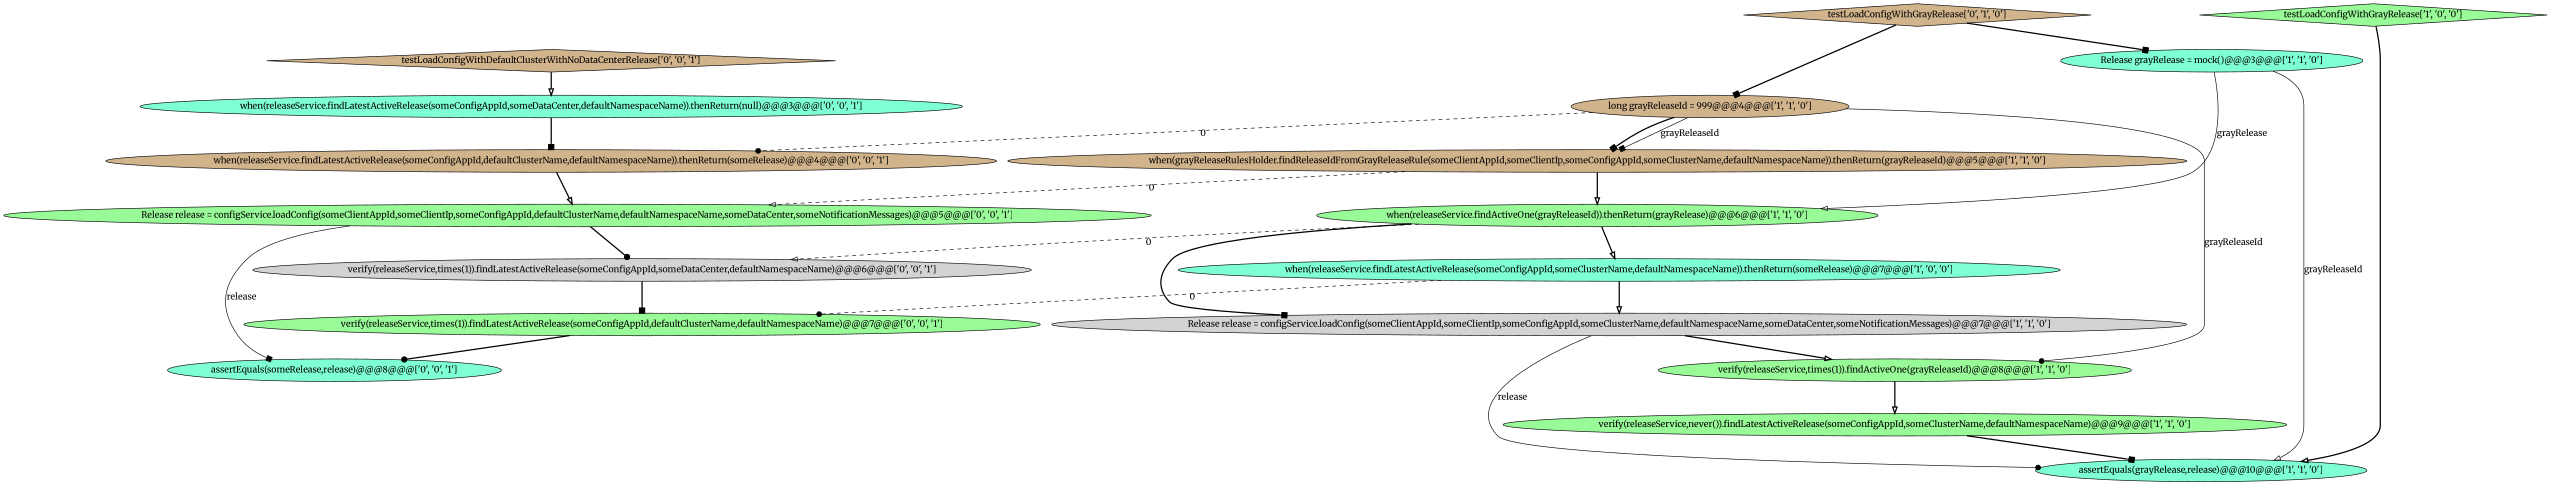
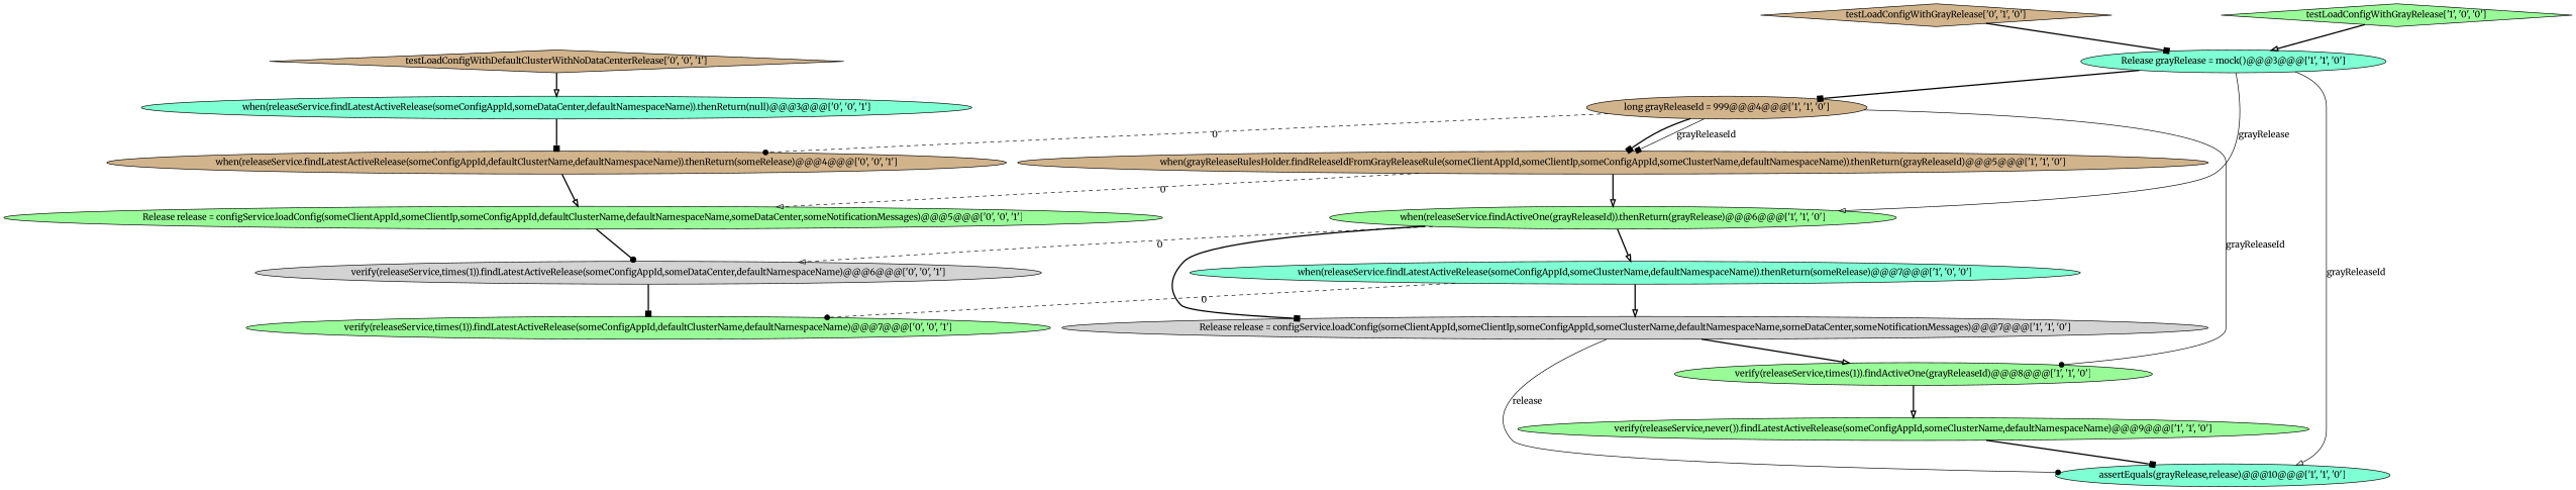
  digraph {
    fontname=Merriweather
    node [fillcolor=palegreen fontname=Merriweather shape=ellipse style=filled]
    edge [arrowhead=onormal fontname=Merriweather style=bold]
-   n1 [fillcolor=aquamarine label="assertEquals(someRelease,release)@@@8@@@['0', '0', '1']"]
    n2 [label="Release release = configService.loadConfig(someClientAppId,someClientIp,someConfigAppId,defaultClusterName,defaultNamespaceName,someDataCenter,someNotificationMessages)@@@5@@@['0', '0', '1']"]
    n3 [fillcolor=lightgrey label="verify(releaseService,times(1)).findLatestActiveRelease(someConfigAppId,someDataCenter,defaultNamespaceName)@@@6@@@['0', '0', '1']"]
    n4 [label="verify(releaseService,times(1)).findLatestActiveRelease(someConfigAppId,defaultClusterName,defaultNamespaceName)@@@7@@@['0', '0', '1']"]
    n5 [fillcolor=aquamarine label="Release grayRelease = mock()@@@3@@@['1', '1', '0']"]
    n6 [fillcolor=aquamarine label="assertEquals(grayRelease,release)@@@10@@@['1', '1', '0']"]
    n7 [fillcolor=tan label="long grayReleaseId = 999@@@4@@@['1', '1', '0']"]
    n8 [label="when(releaseService.findActiveOne(grayReleaseId)).thenReturn(grayRelease)@@@6@@@['1', '1', '0']"]
    n9 [fillcolor=tan label="when(releaseService.findLatestActiveRelease(someConfigAppId,defaultClusterName,defaultNamespaceName)).thenReturn(someRelease)@@@4@@@['0', '0', '1']"]
    n10 [label="verify(releaseService,times(1)).findActiveOne(grayReleaseId)@@@8@@@['1', '1', '0']"]
    n11 [fillcolor=tan label="when(grayReleaseRulesHolder.findReleaseIdFromGrayReleaseRule(someClientAppId,someClientIp,someConfigAppId,someClusterName,defaultNamespaceName)).thenReturn(grayReleaseId)@@@5@@@['1', '1', '0']"]
    n12 [fillcolor=aquamarine label="when(releaseService.findLatestActiveRelease(someConfigAppId,someClusterName,defaultNamespaceName)).thenReturn(someRelease)@@@7@@@['1', '0', '0']"]
    n13 [fillcolor=lightgrey label="Release release = configService.loadConfig(someClientAppId,someClientIp,someConfigAppId,someClusterName,defaultNamespaceName,someDataCenter,someNotificationMessages)@@@7@@@['1', '1', '0']"]
    n14 [fillcolor=tan label="testLoadConfigWithDefaultClusterWithNoDataCenterRelease['0', '0', '1']" shape=diamond]
    n15 [fillcolor=aquamarine label="when(releaseService.findLatestActiveRelease(someConfigAppId,someDataCenter,defaultNamespaceName)).thenReturn(null)@@@3@@@['0', '0', '1']"]
    n16 [label="verify(releaseService,never()).findLatestActiveRelease(someConfigAppId,someClusterName,defaultNamespaceName)@@@9@@@['1', '1', '0']"]
    n17 [fillcolor=tan label="testLoadConfigWithGrayRelease['0', '1', '0']" shape=diamond]
    n18 [label="testLoadConfigWithGrayRelease['1', '0', '0']" shape=diamond]
-   n2 -> n1 [arrowhead=box label=release style=solid]
    n2 -> n3 [arrowhead=dot]
    n3 -> n4 [arrowhead=box]
-   n4 -> n1 [arrowhead=dot]
    n5 -> n6 [label=grayReleaseId style=solid]
-   n17 -> n7 [arrowhead=box]
+   n5 -> n7 [arrowhead=box]
    n5 -> n8 [label=grayRelease style=solid]
    n7 -> n9 [arrowhead=dot label=0 style=dashed]
    n7 -> n10 [arrowhead=dot label=grayReleaseId style=solid]
    n7 -> n11 [arrowhead=box label=grayReleaseId style=solid]
    n7 -> n11 [arrowhead=box]
    n8 -> n3 [label=0 style=dashed]
    n8 -> n12
    n8 -> n13 [arrowhead=box]
    n9 -> n2
    n10 -> n16
    n11 -> n2 [label=0 style=dashed]
    n11 -> n8
    n12 -> n4 [arrowhead=dot label=0 style=dashed]
    n12 -> n13
    n13 -> n6 [arrowhead=dot label=release style=solid]
    n13 -> n10
    n14 -> n15
    n15 -> n9 [arrowhead=box]
    n16 -> n6 [arrowhead=box]
    n17 -> n5 [arrowhead=box]
-   n18 -> n6
+   n18 -> n5
  }
